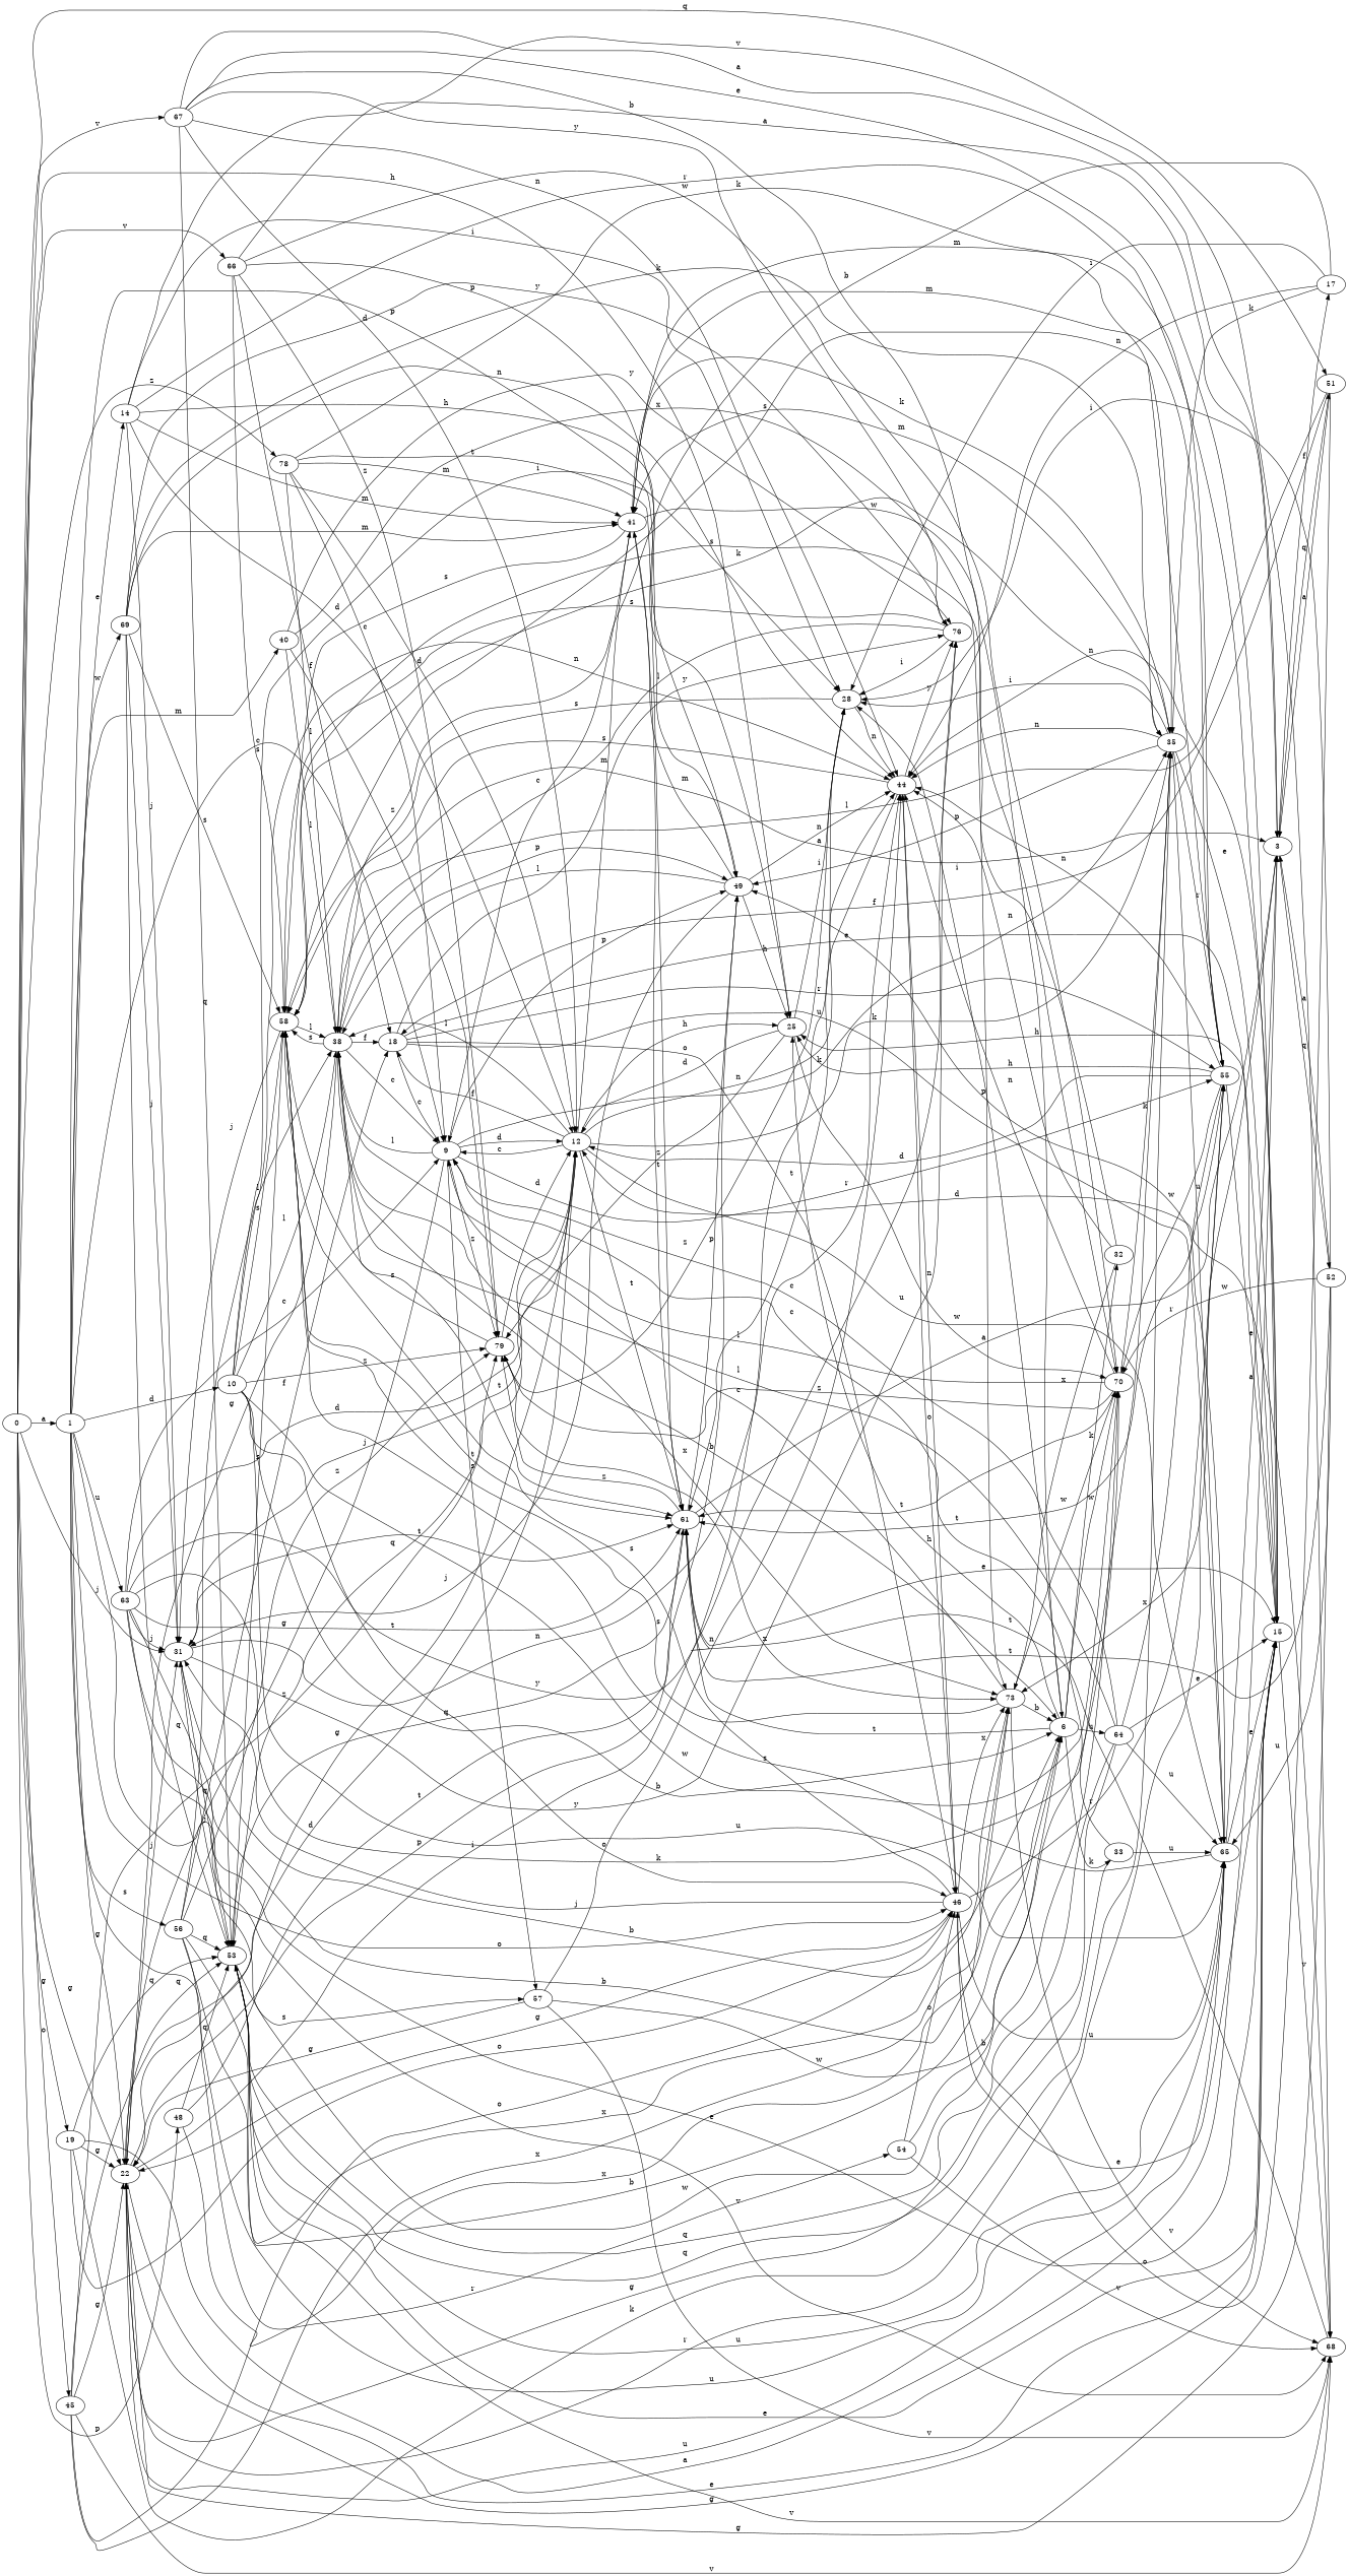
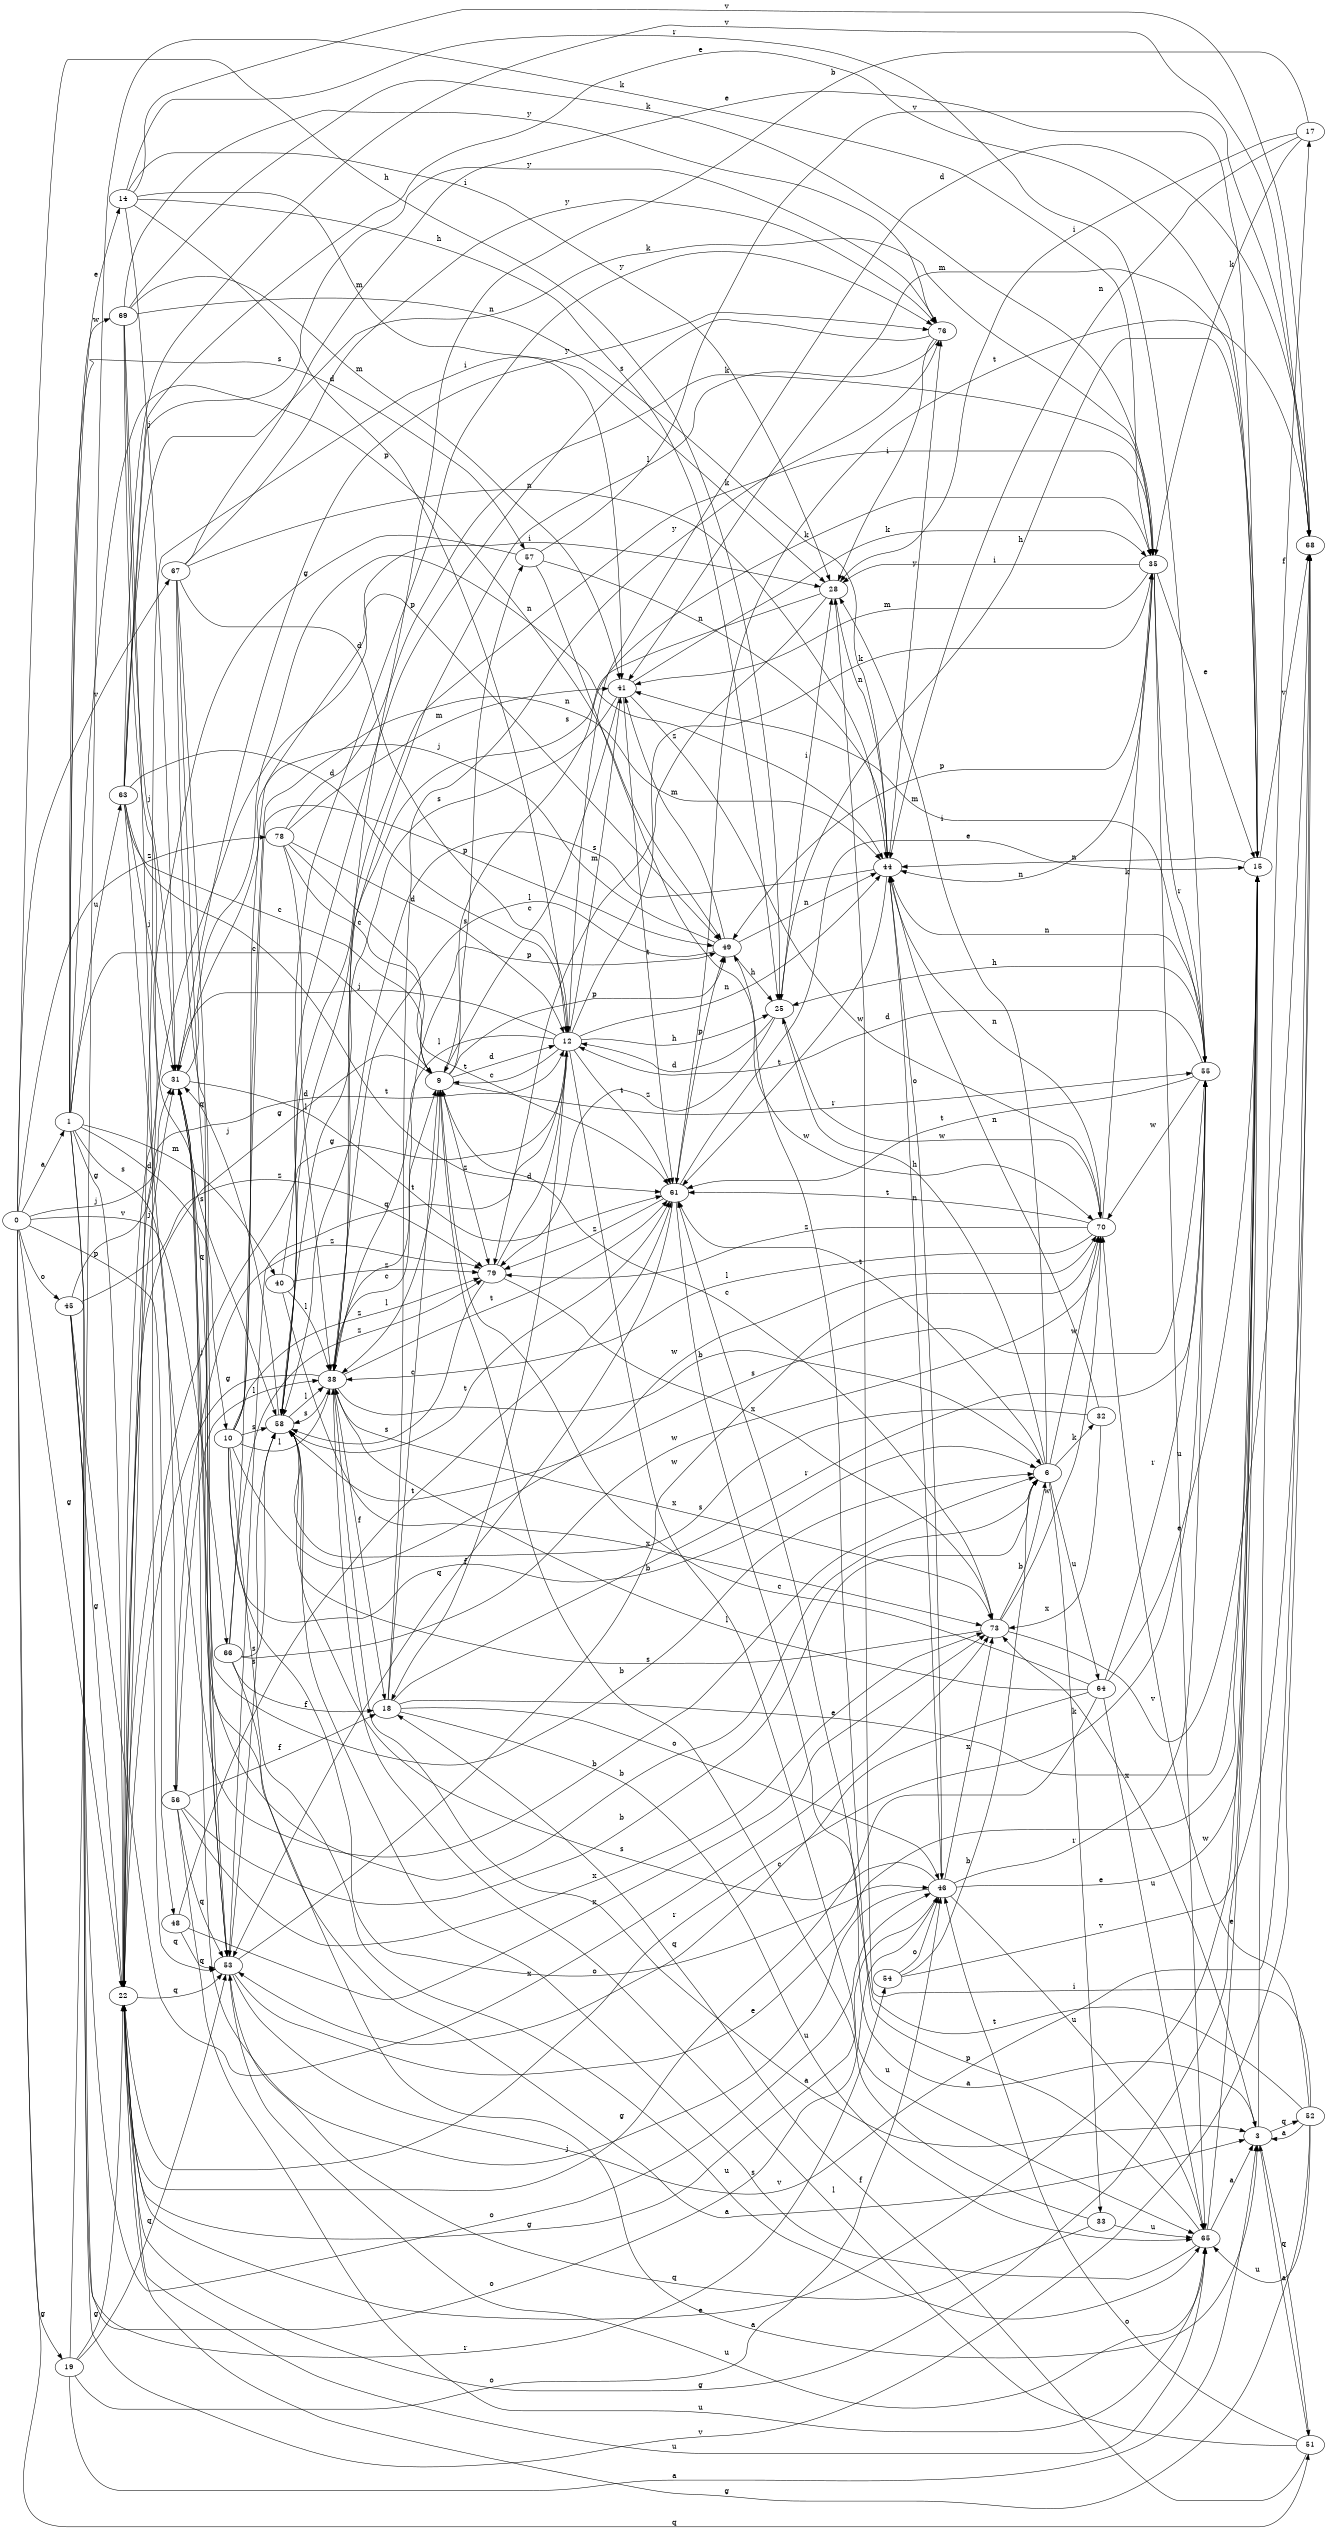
  strict digraph {
    rankdir=LR
    0
    1
    19
    22
    25
    31
    45
    48
    51
    66
    67
    78
    9
    10
    14
    40
    46
    49
    54
    56
    57
    63
    69
    3
    35
    53
    28
    55
    65
    15
    70
    12
    79
    6
    61
    44
    76
    73
    68
    38
    18
    58
    41
    17
    52
    32
    33
    64
    0 -> 1 [label=a]
    0 -> 19 [label=g]
    0 -> 22 [label=g]
    0 -> 25 [label=h]
    0 -> 31 [label=j]
    0 -> 45 [label=o]
    0 -> 48 [label=p]
    0 -> 51 [label=q]
    0 -> 66 [label=v]
    0 -> 67 [label=v]
    0 -> 78 [label=z]
    1 -> 22 [label=g]
    1 -> 9 [label=c]
    1 -> 10 [label=d]
    1 -> 14 [label=e]
    1 -> 40 [label=m]
    1 -> 46 [label=o]
    1 -> 49 [label=p]
    1 -> 54 [label=r]
    1 -> 56 [label=s]
    1 -> 57 [label=s]
    1 -> 63 [label=u]
    1 -> 69 [label=w]
    19 -> 22 [label=g]
    19 -> 46 [label=o]
    19 -> 3 [label=a]
    19 -> 35 [label=k]
    19 -> 53 [label=q]
    22 -> 31 [label=j]
    22 -> 49 [label=p]
    22 -> 53 [label=q]
    22 -> 28 [label=i]
    22 -> 55 [label=r]
    22 -> 65 [label=u]
    22 -> 15 [label=e]
    25 -> 28 [label=i]
    25 -> 70 [label=w]
    25 -> 12 [label=d]
    25 -> 79 [label=z]
    31 -> 53 [label=q]
    31 -> 6 [label=b]
    31 -> 61 [label=t]
    31 -> 44 [label=n]
    31 -> 76 [label=y]
    45 -> 22 [label=g]
    45 -> 46 [label=o]
    45 -> 12 [label=d]
    45 -> 79 [label=z]
    45 -> 73 [label=x]
    45 -> 68 [label=v]
    48 -> 53 [label=q]
    48 -> 61 [label=t]
    48 -> 73 [label=x]
    51 -> 46 [label=o]
    51 -> 3 [label=a]
    51 -> 38 [label=l]
    51 -> 18 [label=f]
    66 -> 49 [label=p]
    66 -> 3 [label=a]
    66 -> 70 [label=w]
    66 -> 79 [label=z]
    66 -> 18 [label=f]
    66 -> 58 [label=s]
    67 -> 3 [label=a]
    67 -> 53 [label=q]
    67 -> 15 [label=e]
    67 -> 12 [label=d]
    67 -> 6 [label=b]
    67 -> 44 [label=n]
    67 -> 76 [label=y]
    78 -> 9 [label=c]
    78 -> 35 [label=k]
    78 -> 12 [label=d]
    78 -> 61 [label=t]
    78 -> 38 [label=l]
    78 -> 41 [label=m]
    9 -> 22 [label=g]
    9 -> 49 [label=p]
    9 -> 57 [label=s]
    9 -> 35 [label=k]
    9 -> 55 [label=r]
    9 -> 12 [label=d]
    9 -> 79 [label=z]
    9 -> 38 [label=l]
    10 -> 46 [label=o]
    10 -> 28 [label=i]
    10 -> 65 [label=u]
    10 -> 70 [label=w]
    10 -> 79 [label=z]
    10 -> 6 [label=b]
    10 -> 44 [label=n]
    10 -> 38 [label=l]
    10 -> 58 [label=s]
    14 -> 25 [label=h]
    14 -> 31 [label=j]
    14 -> 28 [label=i]
    14 -> 55 [label=r]
    14 -> 12 [label=d]
    14 -> 68 [label=v]
    14 -> 41 [label=m]
    40 -> 79 [label=z]
    40 -> 76 [label=y]
    40 -> 73 [label=x]
    40 -> 38 [label=l]
    46 -> 22 [label=g]
    46 -> 31 [label=j]
    46 -> 55 [label=r]
    46 -> 65 [label=u]
    46 -> 15 [label=e]
    46 -> 44 [label=n]
    46 -> 73 [label=x]
    46 -> 58 [label=s]
    49 -> 25 [label=h]
    49 -> 31 [label=j]
    49 -> 44 [label=n]
    49 -> 38 [label=l]
    49 -> 41 [label=m]
    54 -> 46 [label=o]
    54 -> 6 [label=b]
    54 -> 68 [label=v]
    56 -> 53 [label=q]
    56 -> 65 [label=u]
    56 -> 79 [label=z]
    56 -> 6 [label=b]
    56 -> 73 [label=x]
    56 -> 38 [label=l]
    56 -> 18 [label=f]
    57 -> 22 [label=g]
    57 -> 70 [label=w]
    57 -> 44 [label=n]
    57 -> 68 [label=v]
    63 -> 31 [label=j]
    63 -> 9 [label=c]
    63 -> 35 [label=k]
    63 -> 15 [label=e]
    63 -> 12 [label=d]
    63 -> 6 [label=b]
    63 -> 61 [label=t]
    63 -> 76 [label=y]
    63 -> 68 [label=v]
    69 -> 31 [label=j]
    69 -> 35 [label=k]
    69 -> 53 [label=q]
    69 -> 44 [label=n]
    69 -> 76 [label=y]
    69 -> 58 [label=s]
    69 -> 41 [label=m]
    3 -> 51 [label=q]
    3 -> 73 [label=x]
    3 -> 17 [label=f]
    3 -> 52 [label=q]
    35 -> 49 [label=p]
    35 -> 28 [label=i]
    35 -> 55 [label=r]
    35 -> 65 [label=u]
    35 -> 15 [label=e]
    35 -> 44 [label=n]
    35 -> 41 [label=m]
    53 -> 31 [label=j]
    53 -> 65 [label=u]
    53 -> 15 [label=e]
    53 -> 70 [label=w]
    53 -> 68 [label=v]
    53 -> 58 [label=s]
    28 -> 79 [label=z]
    28 -> 44 [label=n]
    28 -> 58 [label=s]
    55 -> 25 [label=h]
-   55 -> 15 [label=e]
    55 -> 70 [label=w]
    55 -> 12 [label=d]
    55 -> 61 [label=t]
    55 -> 44 [label=n]
    55 -> 58 [label=s]
    55 -> 41 [label=m]
    65 -> 49 [label=p]
    65 -> 3 [label=a]
    65 -> 15 [label=e]
    65 -> 58 [label=s]
    15 -> 22 [label=g]
    15 -> 25 [label=h]
    15 -> 44 [label=n]
    15 -> 68 [label=v]
    15 -> 41 [label=m]
    70 -> 35 [label=k]
    70 -> 79 [label=z]
    70 -> 61 [label=t]
    70 -> 44 [label=n]
    70 -> 38 [label=l]
    12 -> 22 [label=g]
    12 -> 25 [label=h]
    12 -> 31 [label=j]
    12 -> 9 [label=c]
    12 -> 35 [label=k]
    12 -> 53 [label=q]
    12 -> 65 [label=u]
    12 -> 61 [label=t]
    12 -> 44 [label=n]
    12 -> 38 [label=l]
    12 -> 18 [label=f]
    12 -> 41 [label=m]
    79 -> 12 [label=d]
    79 -> 73 [label=x]
    79 -> 58 [label=s]
    6 -> 25 [label=h]
    6 -> 28 [label=i]
    6 -> 70 [label=w]
    6 -> 61 [label=t]
    6 -> 32 [label=k]
    6 -> 33 [label=k]
    6 -> 64 [label=u]
    61 -> 49 [label=p]
    61 -> 3 [label=a]
    61 -> 53 [label=q]
    61 -> 15 [label=e]
    61 -> 79 [label=z]
    44 -> 46 [label=o]
    44 -> 61 [label=t]
    44 -> 76 [label=y]
    44 -> 58 [label=s]
    76 -> 28 [label=i]
    76 -> 38 [label=l]
    76 -> 58 [label=s]
    73 -> 9 [label=c]
    73 -> 70 [label=w]
    73 -> 6 [label=b]
    73 -> 68 [label=v]
    73 -> 58 [label=s]
    68 -> 12 [label=d]
    68 -> 61 [label=t]
    38 -> 22 [label=g]
    38 -> 9 [label=c]
    38 -> 49 [label=p]
    38 -> 3 [label=a]
    38 -> 6 [label=b]
    38 -> 61 [label=t]
    38 -> 73 [label=x]
    38 -> 18 [label=f]
    38 -> 58 [label=s]
    18 -> 9 [label=c]
    18 -> 46 [label=o]
    18 -> 55 [label=r]
    18 -> 65 [label=u]
    18 -> 15 [label=e]
    18 -> 76 [label=y]
    58 -> 31 [label=j]
    58 -> 35 [label=k]
    58 -> 61 [label=t]
    58 -> 38 [label=l]
    41 -> 9 [label=c]
    41 -> 35 [label=k]
    41 -> 70 [label=w]
    41 -> 61 [label=t]
    41 -> 58 [label=s]
    17 -> 35 [label=k]
    17 -> 28 [label=i]
    17 -> 44 [label=n]
    17 -> 38 [label=b]
    52 -> 22 [label=g]
    52 -> 3 [label=a]
    52 -> 28 [label=i]
    52 -> 65 [label=u]
    52 -> 70 [label=w]
    52 -> 61 [label=t]
    32 -> 44 [label=n]
    32 -> 73 [label=x]
    32 -> 58 [label=s]
    33 -> 9 [label=c]
    33 -> 53 [label=q]
    33 -> 65 [label=u]
    64 -> 22 [label=g]
    64 -> 9 [label=c]
    64 -> 53 [label=q]
    64 -> 55 [label=r]
    64 -> 65 [label=u]
    64 -> 15 [label=e]
    64 -> 38 [label=l]
  }
